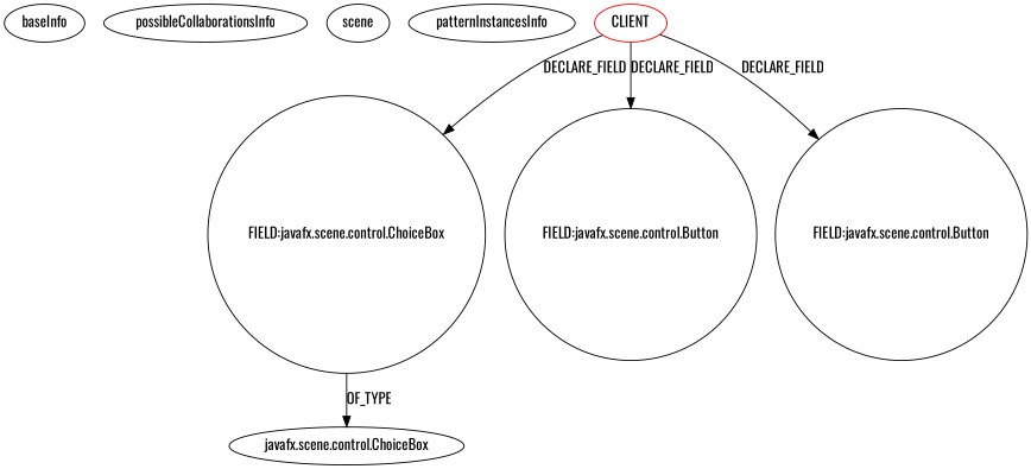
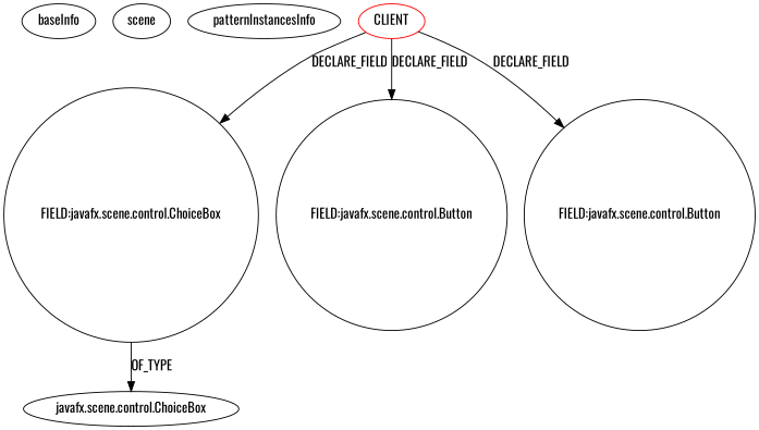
  digraph {
    fontname=Oswald
    node [fontname=Oswald isFrameworkType=false]
    edge [fontname=Oswald]
    baseInfo [category=pattern graphId=1236 isAnonymous=false possibleRelation=false isFrameworkType=""]
-   possibleCollaborationsInfo [isFrameworkType=""]
    n3 [frequency=6.0 label=scene patternRootClient=0 isFrameworkType=""]
    patternInstancesInfo [0="yamin-elmakis-IronDome2~/yamin-elmakis-IronDome2/IronDome2-master/IronDome2Client/src/WarClient.java~WarClient~4857" 1="hock323-eventManager~/hock323-eventManager/EventManager-master/src/eventManager/controller/pokerTournament/PrizesController.java~PrizesController~2951" 2="henrik-bak-scbuildplanner~/henrik-bak-scbuildplanner/scbuildplanner-master/src/main/java/com/ezzored/starcraftbuildplanner/controller/MainWindowController.java~MainWindowController~2923" 3="RUAN0007-FastestPathSimulator~/RUAN0007-FastestPathSimulator/FastestPathSimulator-master/FastPathSimulator/src/application/FastestPathSimulatorController.java~FastestPathSimulatorController~1116" 4="stoeffu-LotterySystem~/stoeffu-LotterySystem/LotterySystem-master/src/gui/Controller.java~Controller~4315" 5="warpcorebreach-AAH~/warpcorebreach-AAH/AAH-master/AAH/src/aah/MgrHomepageController.java~MgrHomepageController~4734" isFrameworkType=""]
    n5 [label="FIELD:javafx.scene.control.ChoiceBox" shape=circle vertexType=FIELD_DECLARATION]
    n6 [label="javafx.scene.control.ChoiceBox" vertexType=FRAMEWORK_CLASS_TYPE]
    n7 [color=red label=CLIENT vertexType=ROOT_CLIENT_CLASS_DECLARATION]
    n8 [label="FIELD:javafx.scene.control.Button" shape=circle vertexType=FIELD_DECLARATION]
    n9 [label="FIELD:javafx.scene.control.Button" shape=circle vertexType=FIELD_DECLARATION]
    n5 -> n6 [label=OF_TYPE]
    n7 -> n5 [label=DECLARE_FIELD]
    n7 -> n8 [label=DECLARE_FIELD]
    n7 -> n9 [label=DECLARE_FIELD]
  }
